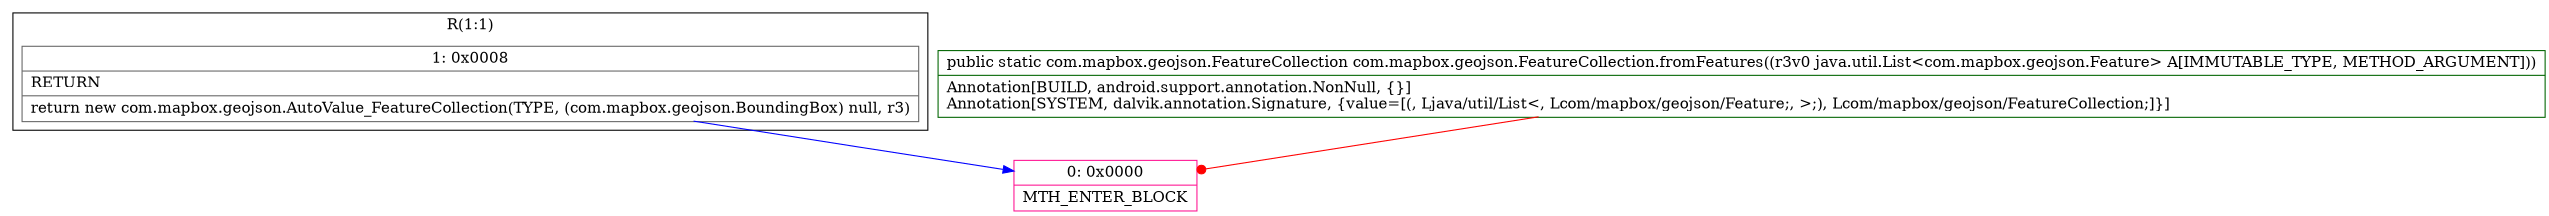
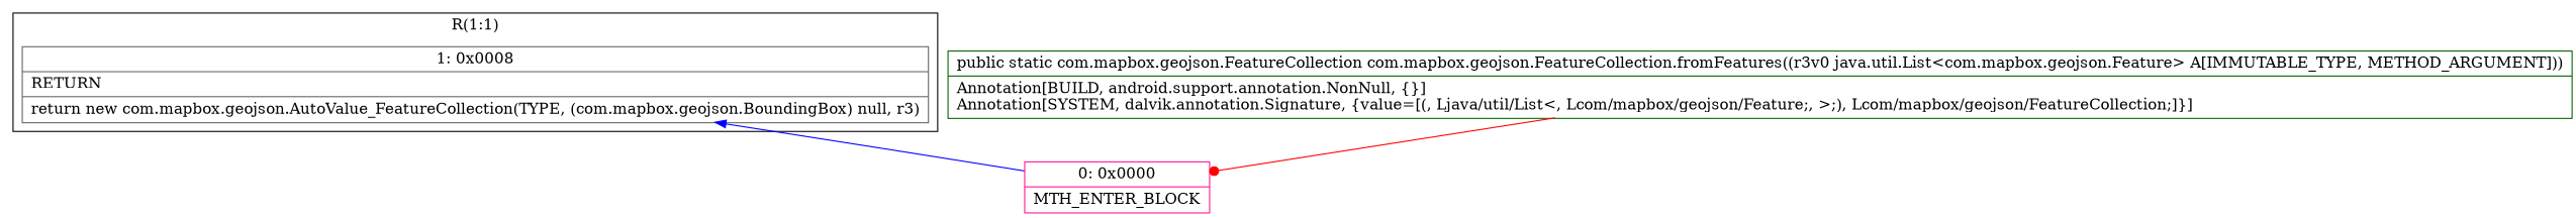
  digraph {
    node [shape=record]
    n1 [color=gray40 label="{1\:\ 0x0008|RETURN\l|return new com.mapbox.geojson.AutoValue_FeatureCollection(TYPE, (com.mapbox.geojson.BoundingBox) null, r3)\l}"]
    n2 [color=deeppink label="{0\:\ 0x0000|MTH_ENTER_BLOCK\l}"]
    n3 [label="{public static com.mapbox.geojson.FeatureCollection com.mapbox.geojson.FeatureCollection.fromFeatures((r3v0 java.util.List\<com.mapbox.geojson.Feature\> A[IMMUTABLE_TYPE, METHOD_ARGUMENT]))  | Annotation[BUILD, android.support.annotation.NonNull, \{\}]\lAnnotation[SYSTEM, dalvik.annotation.Signature, \{value=[(, Ljava\/util\/List\<, Lcom\/mapbox\/geojson\/Feature;, \>;), Lcom\/mapbox\/geojson\/FeatureCollection;]\}]\l}" color=darkgreen]
    subgraph cluster_1 {
      label="R(1:1)"
      n1
    }
-   n1 -> n2 [color=blue arrowhead=normal]
+   n2 -> n1 [color=blue arrowhead=normal]
    n3 -> n2 [color=red arrowhead=dot]
  }
